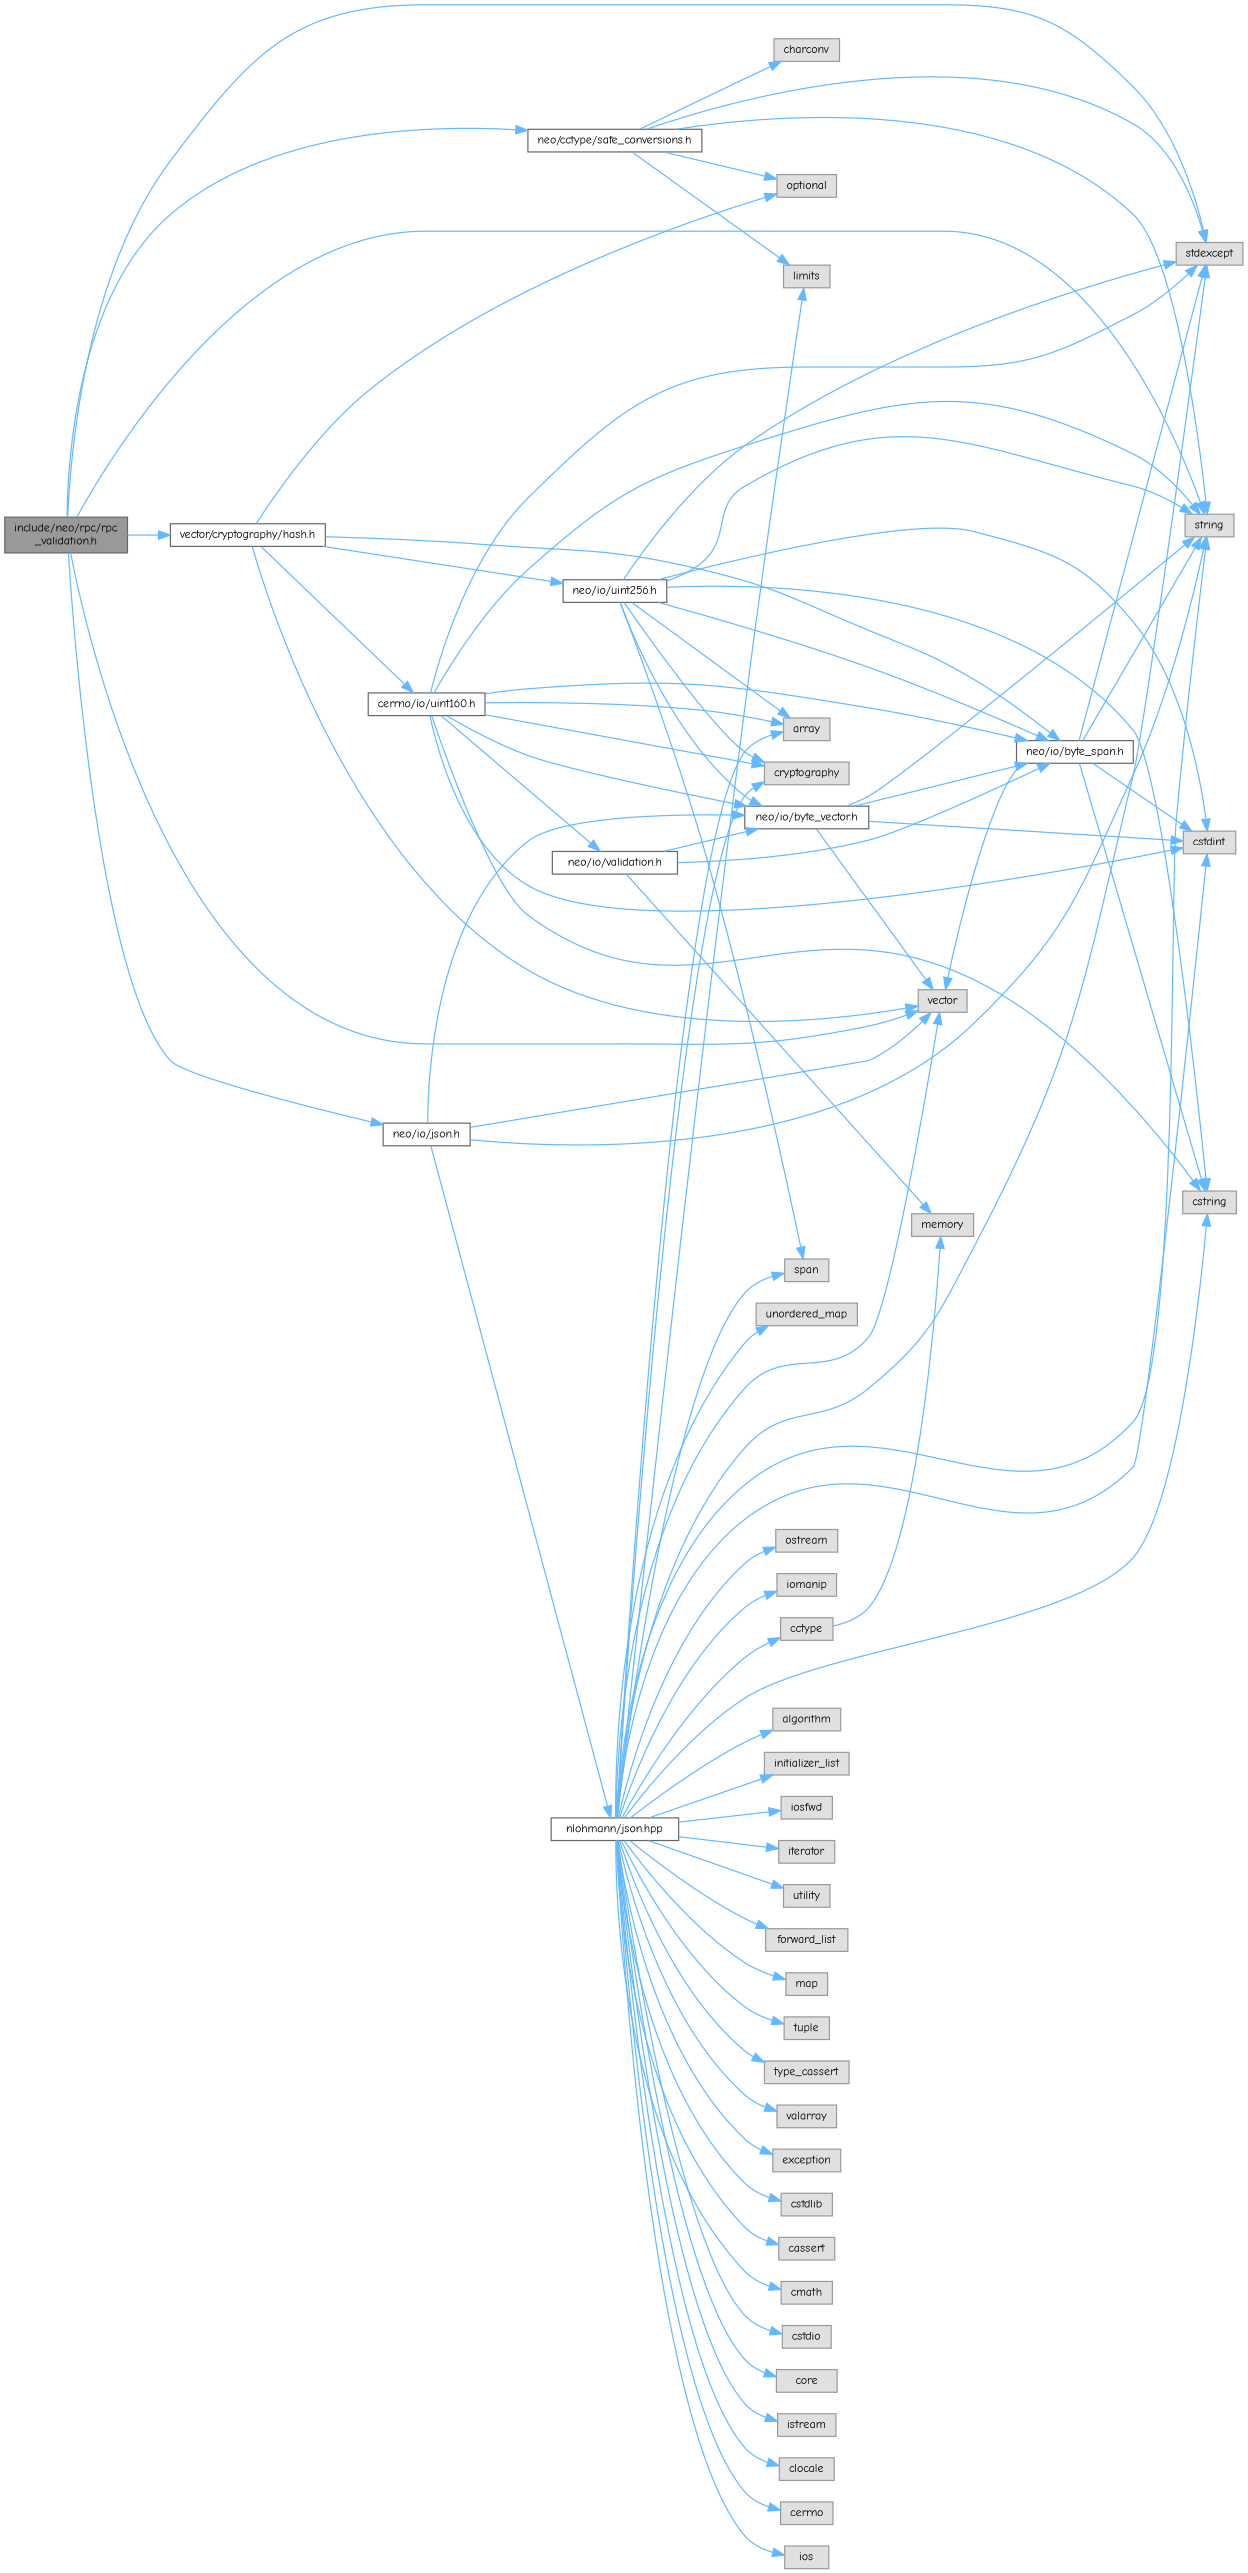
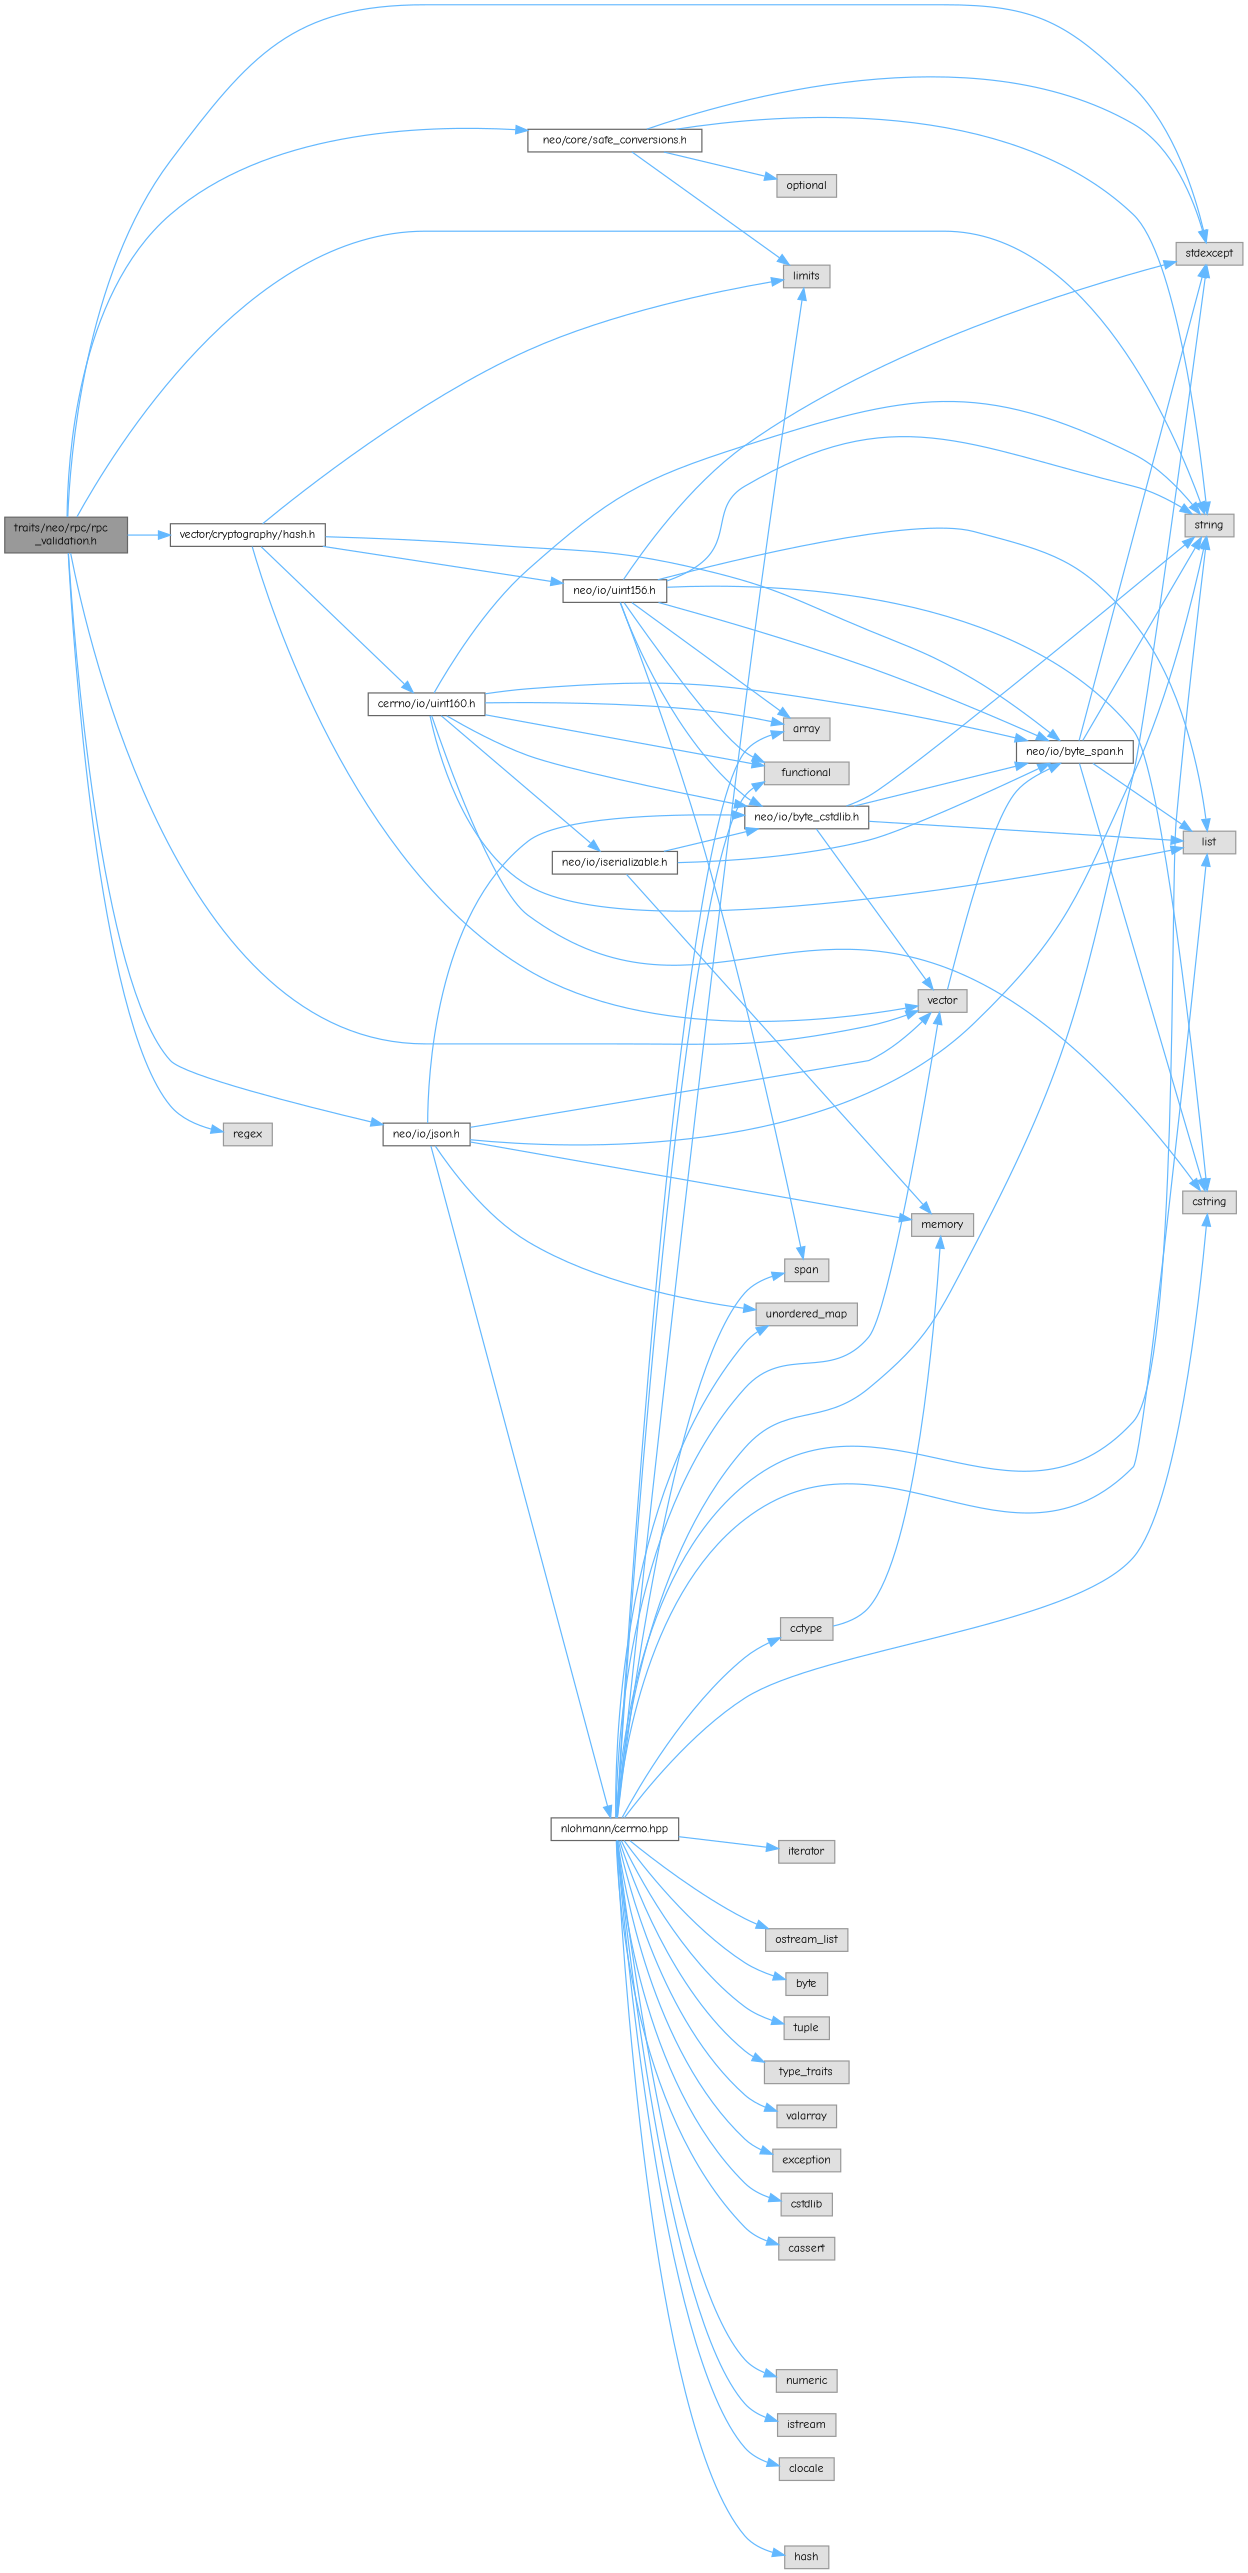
  digraph {
    fontname="Comic Neue"
    rankdir=LR
    node [color=grey60 fillcolor="#E0E0E0" fontname="Comic Neue" fontsize=10 shape=box style=filled]
    edge [color=steelblue1 fontname="Comic Neue" fontsize=10 labelfontname=Helvetica labelfontsize=10 style=solid]
-   n1 [color=gray40 fillcolor=grey60 fontcolor=black height=0.2 label="include/neo/rpc/rpc\l_validation.h" width=0.4]
-   n2 [color=grey40 fillcolor=white height=0.2 label="neo/cctype/safe_conversions.h" width=0.4]
+   n1 [color=gray40 fillcolor=grey60 fontcolor=black height=0.2 label="traits/neo/rpc/rpc\l_validation.h" width=0.4]
+   n2 [color=grey40 fillcolor=white height=0.2 label="neo/core/safe_conversions.h" width=0.4]
    n3 [height=0.2 label=stdexcept width=0.4]
    n4 [height=0.2 label=string width=0.4]
    n5 [color=grey40 fillcolor=white height=0.2 label="vector/cryptography/hash.h" width=0.4]
    n6 [height=0.2 label=vector width=0.4]
    n7 [color=grey40 fillcolor=white height=0.2 label="neo/io/json.h" width=0.4]
-   n9 [height=0.2 label=charconv width=0.4]
+   n8 [height=0.2 label=regex width=0.4]
    n10 [height=0.2 label=limits width=0.4]
    n11 [height=0.2 label=optional width=0.4]
    n12 [color=grey40 fillcolor=white height=0.2 label="neo/io/byte_span.h" width=0.4]
    n13 [color=grey40 fillcolor=white height=0.2 label="cerrno/io/uint160.h" width=0.4]
-   n14 [color=grey40 fillcolor=white height=0.2 label="neo/io/uint256.h" width=0.4]
-   n15 [color=grey40 fillcolor=white height=0.2 label="neo/io/byte_vector.h" width=0.4]
+   n14 [color=grey40 fillcolor=white height=0.2 label="neo/io/uint156.h" width=0.4]
+   n15 [color=grey40 fillcolor=white height=0.2 label="neo/io/byte_cstdlib.h" width=0.4]
    n16 [height=0.2 label=memory width=0.4]
-   n17 [color=grey40 fillcolor=white height=0.2 label="nlohmann/json.hpp" width=0.4]
+   n17 [color=grey40 fillcolor=white height=0.2 label="nlohmann/cerrno.hpp" width=0.4]
    n18 [height=0.2 label=unordered_map width=0.4]
-   n19 [height=0.2 label=cstdint width=0.4]
+   n19 [height=0.2 label=list width=0.4]
    n20 [height=0.2 label=cstring width=0.4]
-   n21 [color=grey40 fillcolor=white height=0.2 label="neo/io/validation.h" width=0.4]
+   n21 [color=grey40 fillcolor=white height=0.2 label="neo/io/iserializable.h" width=0.4]
    n22 [height=0.2 label=array width=0.4]
-   n23 [height=0.2 label=cryptography width=0.4]
+   n23 [height=0.2 label=functional width=0.4]
    n24 [height=0.2 label=span width=0.4]
-   n25 [height=0.2 label=algorithm width=0.4]
-   n26 [height=0.2 label=initializer_list width=0.4]
-   n27 [height=0.2 label=iosfwd width=0.4]
    n28 [height=0.2 label=iterator width=0.4]
-   n29 [height=0.2 label=utility width=0.4]
-   n30 [height=0.2 label=forward_list width=0.4]
-   n31 [height=0.2 label=map width=0.4]
+   n30 [height=0.2 label=ostream_list width=0.4]
+   n31 [height=0.2 label=byte width=0.4]
    n32 [height=0.2 label=tuple width=0.4]
-   n33 [height=0.2 label=type_cassert width=0.4]
+   n33 [height=0.2 label=type_traits width=0.4]
    n34 [height=0.2 label=valarray width=0.4]
    n35 [height=0.2 label=exception width=0.4]
    n36 [height=0.2 label=cstdlib width=0.4]
    n37 [height=0.2 label=cassert width=0.4]
-   n38 [height=0.2 label=cmath width=0.4]
-   n39 [height=0.2 label=cstdio width=0.4]
-   n40 [height=0.2 label=core width=0.4]
+   n40 [height=0.2 label=numeric width=0.4]
    n41 [height=0.2 label=istream width=0.4]
    n42 [height=0.2 label=clocale width=0.4]
    n43 [height=0.2 label=cctype width=0.4]
-   n44 [height=0.2 label=cerrno width=0.4]
-   n45 [height=0.2 label=ios width=0.4]
-   n46 [height=0.2 label=ostream width=0.4]
-   n47 [height=0.2 label=iomanip width=0.4]
+   n45 [height=0.2 label=hash width=0.4]
    n1 -> n2
    n1 -> n3
    n1 -> n4
    n1 -> n5
    n1 -> n6
    n1 -> n7
+   n1 -> n8
    n2 -> n3
    n2 -> n4
-   n2 -> n9
    n2 -> n10
    n2 -> n11
    n5 -> n6
-   n5 -> n11
+   n5 -> n10
    n5 -> n12
    n5 -> n13
    n5 -> n14
    n7 -> n4
    n7 -> n6
    n7 -> n15
+   n7 -> n16
    n7 -> n17
+   n7 -> n18
    n12 -> n3
    n12 -> n4
-   n12 -> n6
+   n6 -> n12
    n12 -> n19
    n12 -> n20
-   n13 -> n3
    n13 -> n4
    n13 -> n12
    n13 -> n15
    n13 -> n19
    n13 -> n20
    n13 -> n21
    n13 -> n22
    n13 -> n23
    n14 -> n3
    n14 -> n4
    n14 -> n12
    n14 -> n15
    n14 -> n19
    n14 -> n20
    n14 -> n22
    n14 -> n23
    n14 -> n24
    n15 -> n4
    n15 -> n6
    n15 -> n12
    n15 -> n19
    n17 -> n3
    n17 -> n4
    n17 -> n6
    n17 -> n10
    n17 -> n18
    n17 -> n19
    n17 -> n20
    n17 -> n22
    n17 -> n23
    n17 -> n24
-   n17 -> n25
-   n17 -> n26
-   n17 -> n27
    n17 -> n28
-   n17 -> n29
    n17 -> n30
    n17 -> n31
    n17 -> n32
    n17 -> n33
    n17 -> n34
    n17 -> n35
    n17 -> n36
    n17 -> n37
-   n17 -> n38
-   n17 -> n39
    n17 -> n40
    n17 -> n41
    n17 -> n42
    n17 -> n43
-   n17 -> n44
    n17 -> n45
-   n17 -> n46
-   n17 -> n47
    n21 -> n12
    n21 -> n15
    n21 -> n16
    n43 -> n16
  }
